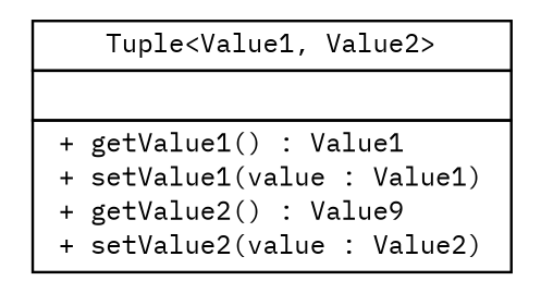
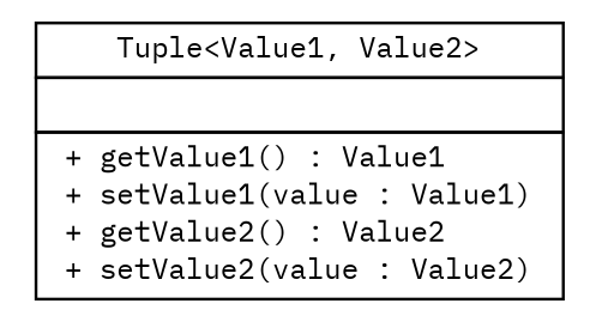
  digraph {
    nodesep=0.25
    ranksep=0.5
    rankdir=LR
    fontname="IBM Plex Mono"
-   n1 [fontcolor=black fontname="IBM Plex Mono" fontsize=10.0 label=<<table title="org.apache.clusterbr.proc.dto.Tuple" border="0" cellborder="1" cellspacing="0" cellpadding="2" port="p" href="./Tuple.html"> 		<tr><td><table border="0" cellspacing="0" cellpadding="1"> <tr><td align="center" balign="center"> Tuple&lt;Value1, Value2&gt; </td></tr> 		</table></td></tr> 		<tr><td><table border="0" cellspacing="0" cellpadding="1"> <tr><td align="left" balign="left">  </td></tr> 		</table></td></tr> 		<tr><td><table border="0" cellspacing="0" cellpadding="1"> <tr><td align="left" balign="left"> + getValue1() : Value1 </td></tr> <tr><td align="left" balign="left"> + setValue1(value : Value1) </td></tr> <tr><td align="left" balign="left"> + getValue2() : Value9 </td></tr> <tr><td align="left" balign="left"> + setValue2(value : Value2) </td></tr> 		</table></td></tr> 		</table>> shape=plaintext]
+   n1 [fontcolor=black fontname="IBM Plex Mono" fontsize=10.0 label=<<table title="org.apache.clusterbr.proc.dto.Tuple" border="0" cellborder="1" cellspacing="0" cellpadding="2" port="p" href="./Tuple.html"> 		<tr><td><table border="0" cellspacing="0" cellpadding="1"> <tr><td align="center" balign="center"> Tuple&lt;Value1, Value2&gt; </td></tr> 		</table></td></tr> 		<tr><td><table border="0" cellspacing="0" cellpadding="1"> <tr><td align="left" balign="left">  </td></tr> 		</table></td></tr> 		<tr><td><table border="0" cellspacing="0" cellpadding="1"> <tr><td align="left" balign="left"> + getValue1() : Value1 </td></tr> <tr><td align="left" balign="left"> + setValue1(value : Value1) </td></tr> <tr><td align="left" balign="left"> + getValue2() : Value2 </td></tr> <tr><td align="left" balign="left"> + setValue2(value : Value2) </td></tr> 		</table></td></tr> 		</table>> shape=plaintext]
  }
